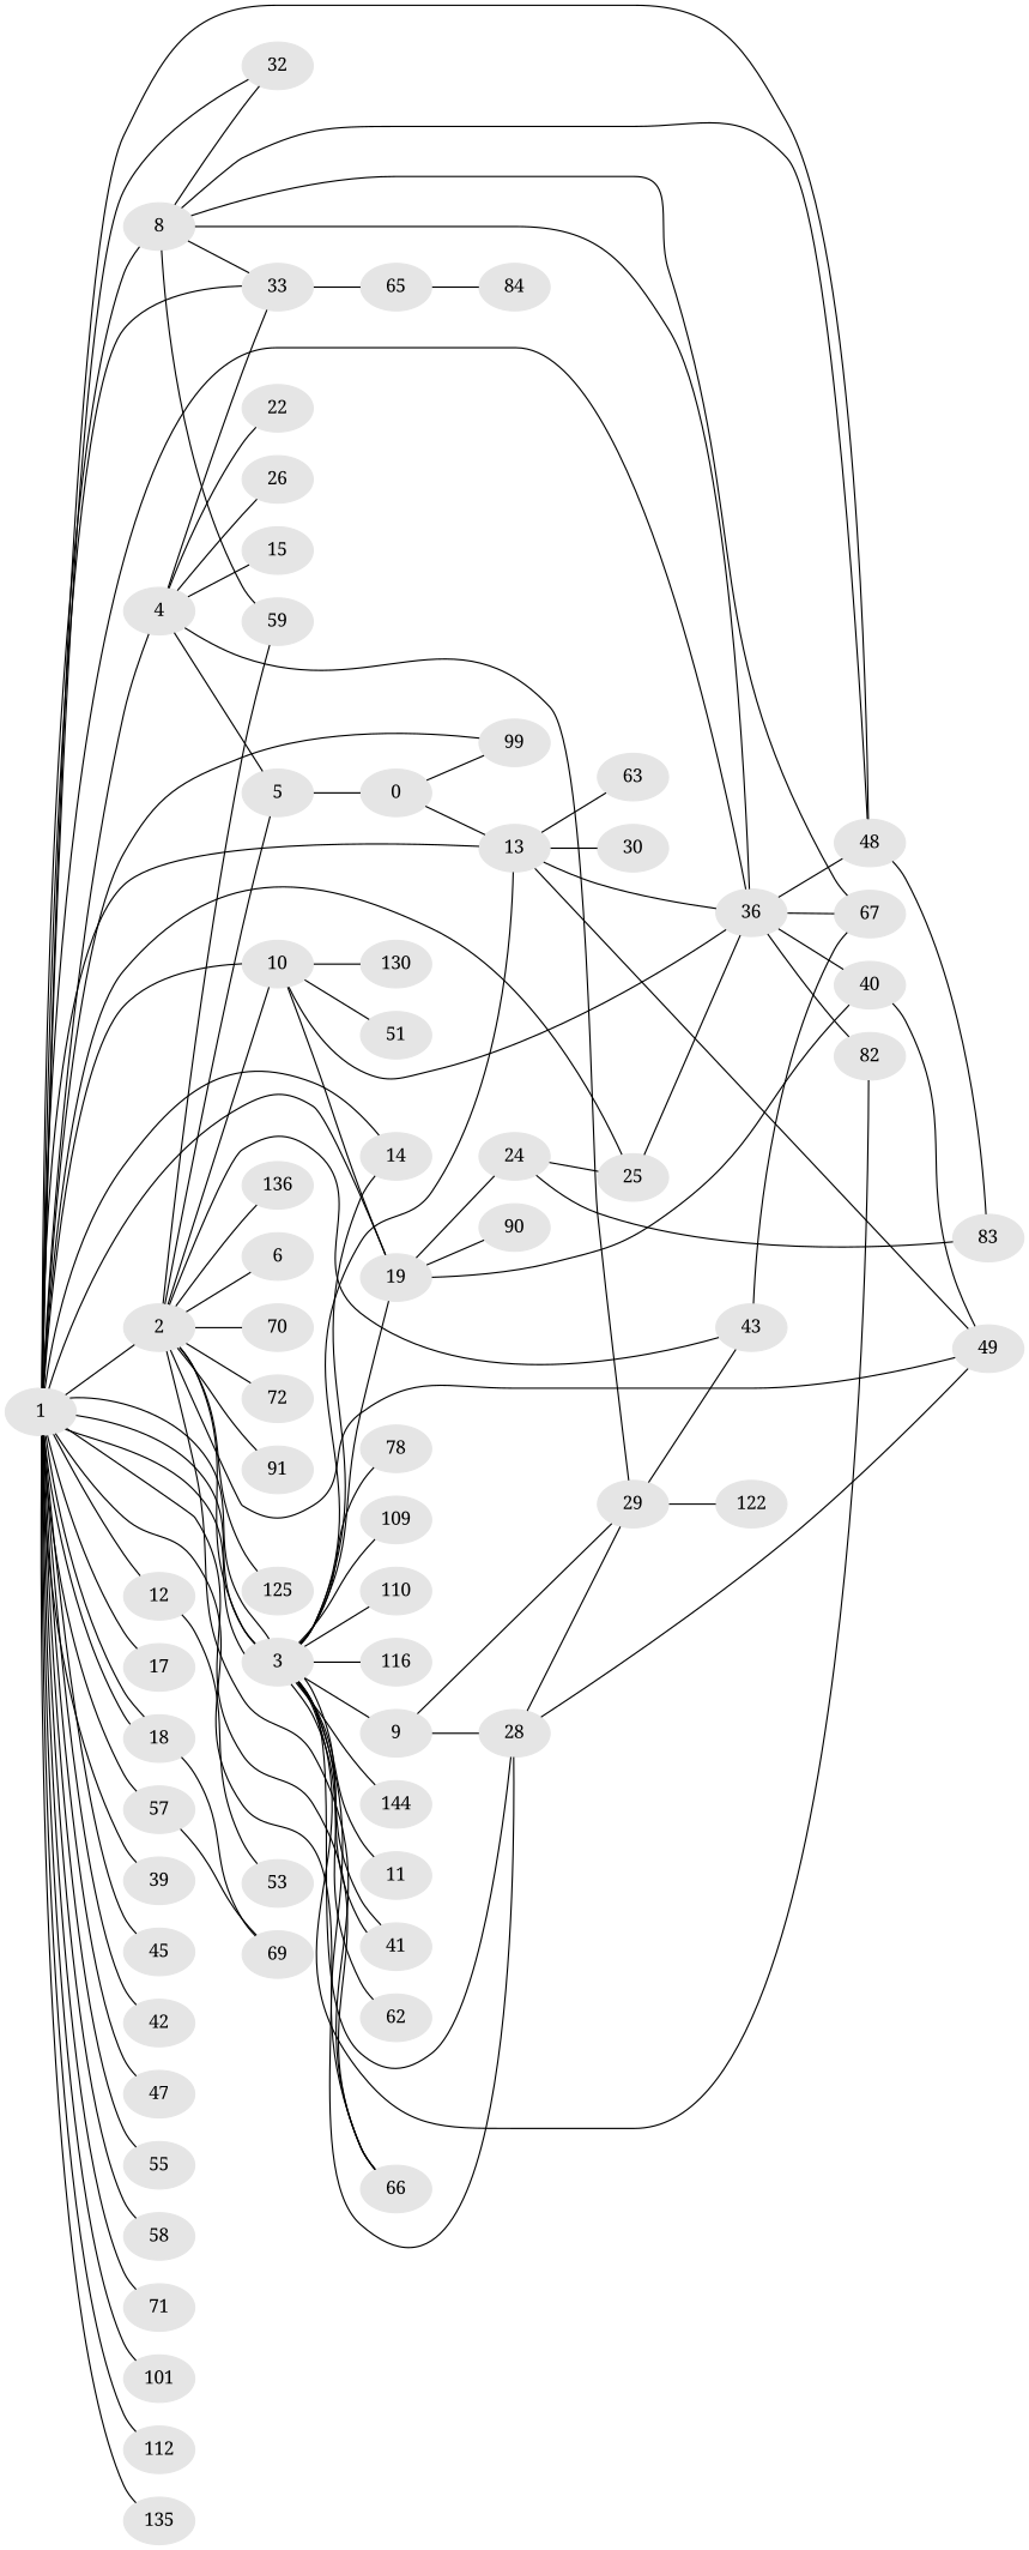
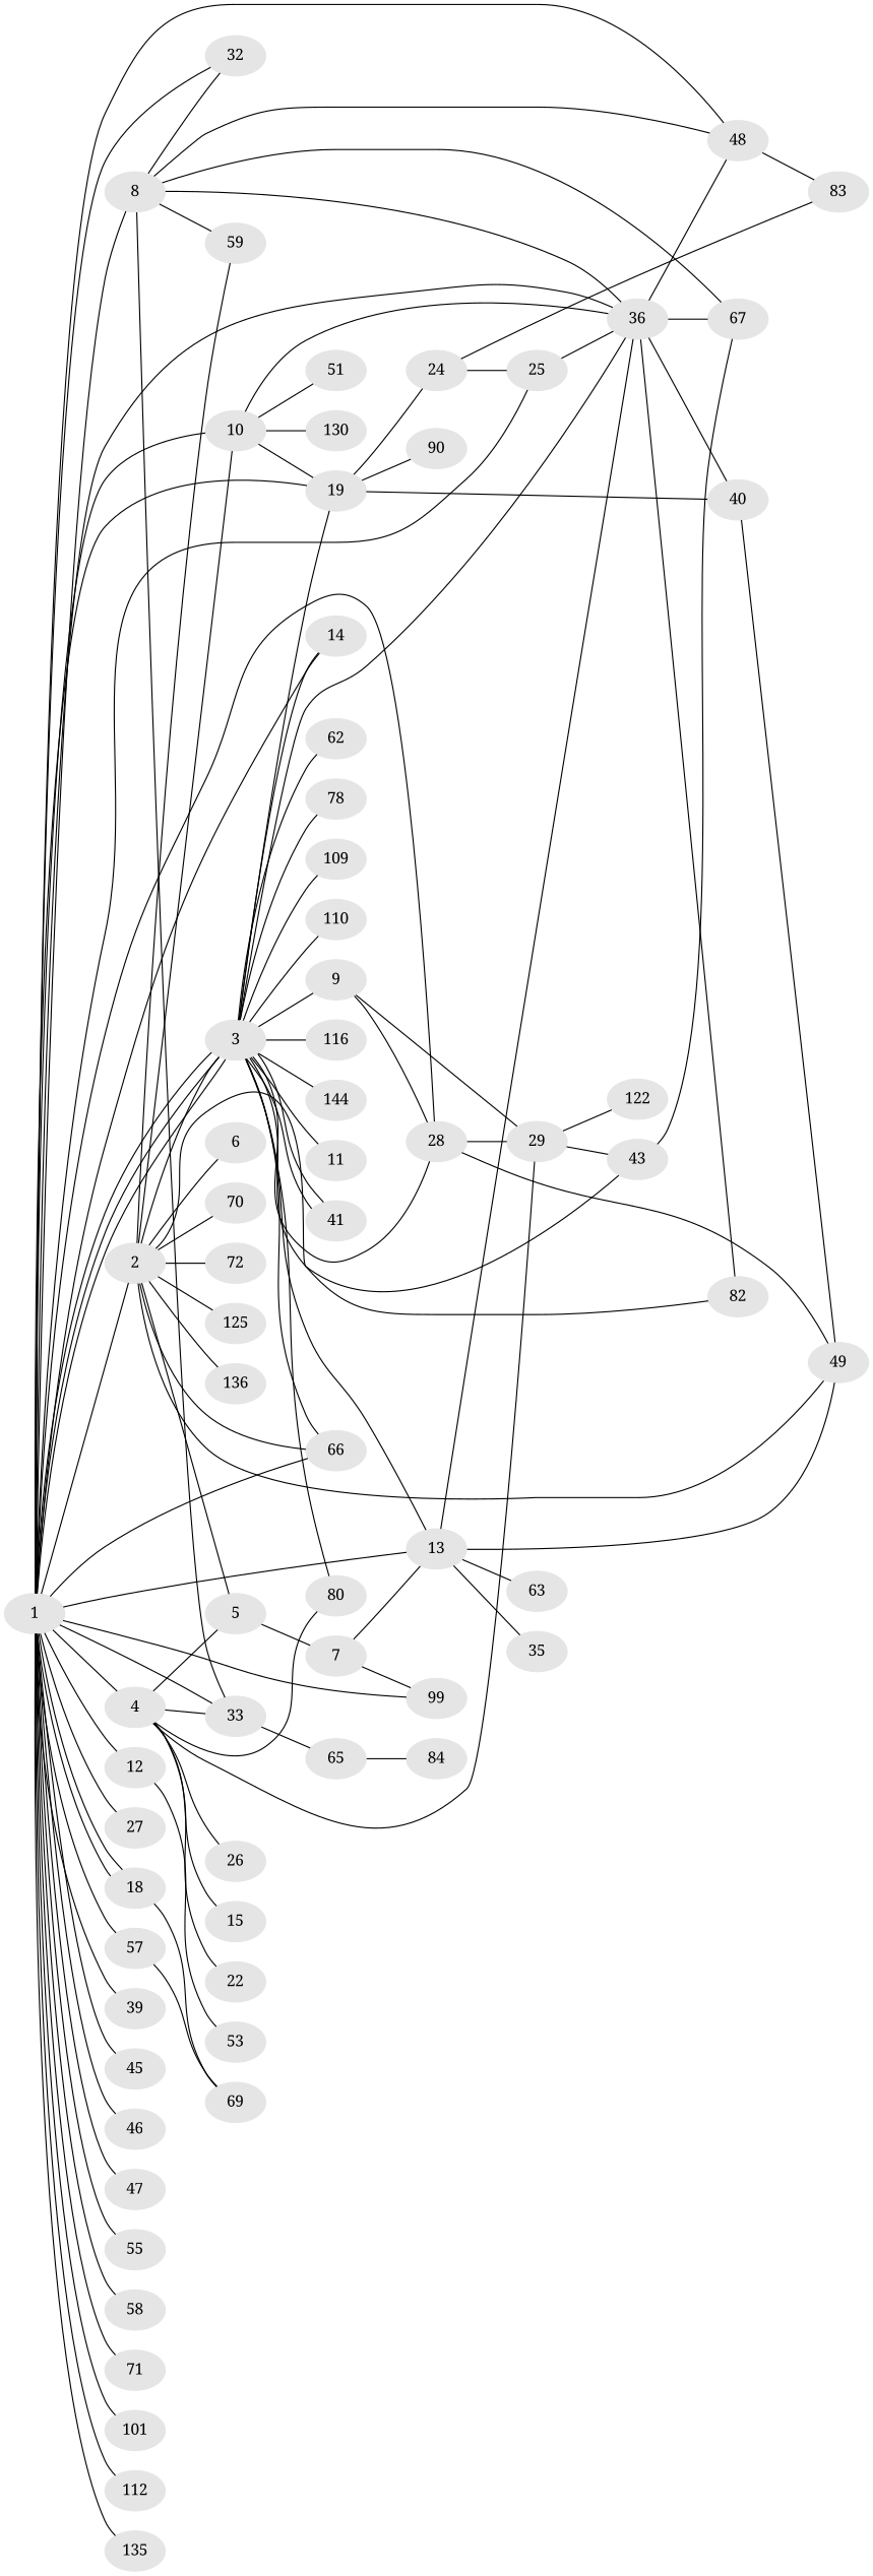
  graph {
    fontname="Noto Serif"
    rankdir=LR
    node [color=gray90 fontname="Noto Serif" style=filled]
    edge [fontname="Noto Serif"]
    1 [super="+16"]
    2
    3 [super="+64+37+76"]
    4
    8 [super="+94"]
    10
    12
    13 [super="+20+72+88"]
    14
-   17
+   17 [label=27]
    18
    19 [super="+28+23+21+31"]
    25 [super="+98+56"]
    n14 [label=28 super="+34+119+105+126+38"]
    32 [super="+103+86+81"]
    33 [super="+42"]
    36 [super="+44"]
    39 [super="+137"]
    45
-   46 [label=42]
+   46
    47 [super="+50"]
    48 [super="+96+132+133+87+77+75"]
    55 [super="+114+61"]
    57 [super="+138+139"]
    58
    66 [super="+102+118"]
    71
    99 [super="+120"]
    101
    112
    135
    5 [super="+35"]
    6
    43 [super="+68"]
    49 [super="+89"]
    59 [super="+129"]
    70 [super="+92"]
    n38 [label=72]
-   91
    125
    136
    9
    11
    41
    62
    78
+   80 [super="+93"]
    82
    109
    110
    116
    144
    15
    22
    26
    29 [super="+54"]
    67 [super="+95"]
    51
    130
    53
-   30
+   30 [label=35]
    63
    69
    24 [super="+85"]
    40
    90
    65 [super="+104"]
    83
-   7 [label=0]
+   7
    122
    84
    1 -- 2
    1 -- 3 [weight=2]
    1 -- 3
    1 -- 3
    1 -- 4
    1 -- 8
    1 -- 10
    1 -- 12
    1 -- 13
    1 -- 14
    1 -- 17
    1 -- 18
    1 -- 18
    1 -- 19
    1 -- 25
    1 -- n14
    1 -- 32
    1 -- 33 [weight=2]
    1 -- 36 [weight=2]
    1 -- 39
    1 -- 45
    1 -- 46
    1 -- 47
    1 -- 48
    1 -- 55
    1 -- 57
    1 -- 58
    1 -- 66
    1 -- 71
    1 -- 99 [weight=2]
    1 -- 101
    1 -- 112
    1 -- 135
    2 -- 3
    2 -- 10
    2 -- 66
    2 -- 5
    2 -- 6
    2 -- 43
    2 -- 49
    2 -- 59
    2 -- 70
    2 -- n38
-   2 -- 91
    2 -- 125
    2 -- 136
    3 -- 13
    3 -- 14
    3 -- 19
    3 -- n14
+   3 -- 36
    3 -- 66
    3 -- 9
    3 -- 11
    3 -- 41
    3 -- 41
    3 -- 62
    3 -- 78
+   3 -- 80
    3 -- 82
    3 -- 109
    3 -- 110
    3 -- 116
    3 -- 144
    4 -- 33
    4 -- 5 [weight=2]
+   4 -- 80
    4 -- 15
    4 -- 22
    4 -- 26
    4 -- 29
    8 -- 32
    8 -- 33
    8 -- 36
    8 -- 48
    8 -- 59
    8 -- 67
    10 -- 19
    10 -- 36 [weight=2]
    10 -- 51
    10 -- 130
    12 -- 53
    13 -- 36
    13 -- 49
    13 -- 30
    13 -- 63
    18 -- 69
    19 -- 24
    19 -- 40
    19 -- 90
    25 -- 36 [weight=2]
    n14 -- 49
    n14 -- 29
    33 -- 65
    36 -- 48 [weight=3]
    36 -- 82
    36 -- 67
    36 -- 40
    48 -- 83
    57 -- 69
    5 -- 7
    43 -- 67
    9 -- n14
    9 -- 29
    29 -- 43
    29 -- 122
    24 -- 25
    24 -- 83 [weight=2]
    40 -- 49
    65 -- 84
    7 -- 13
    7 -- 99
  }
